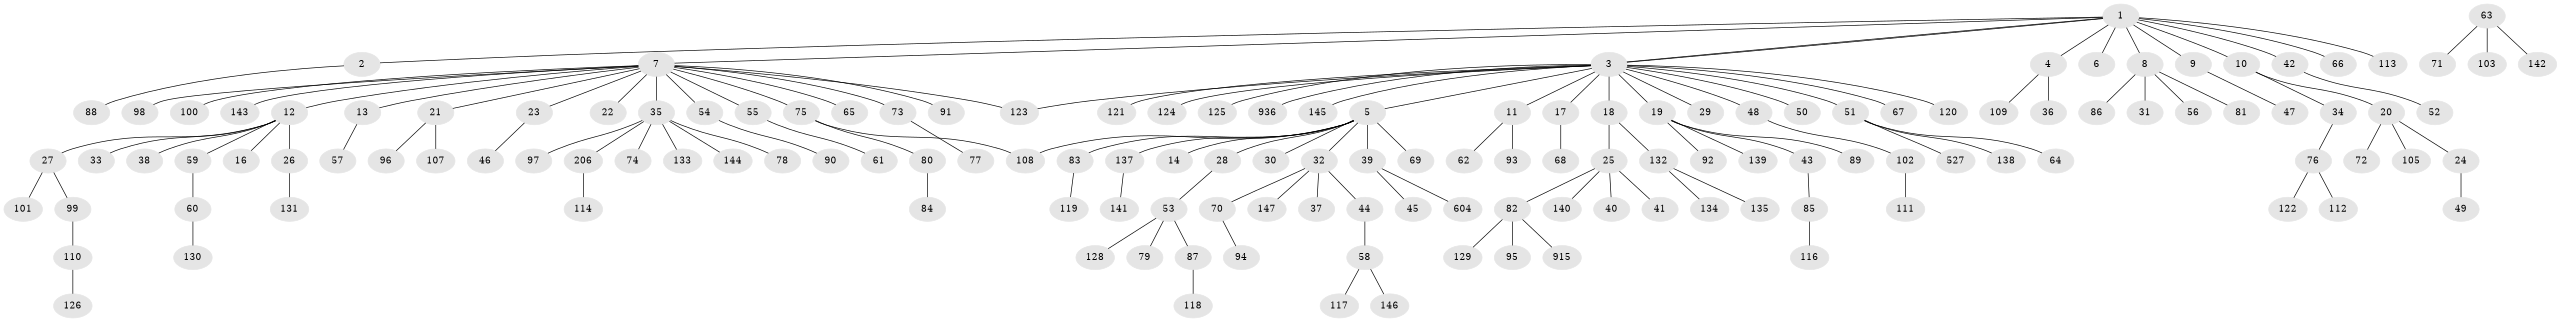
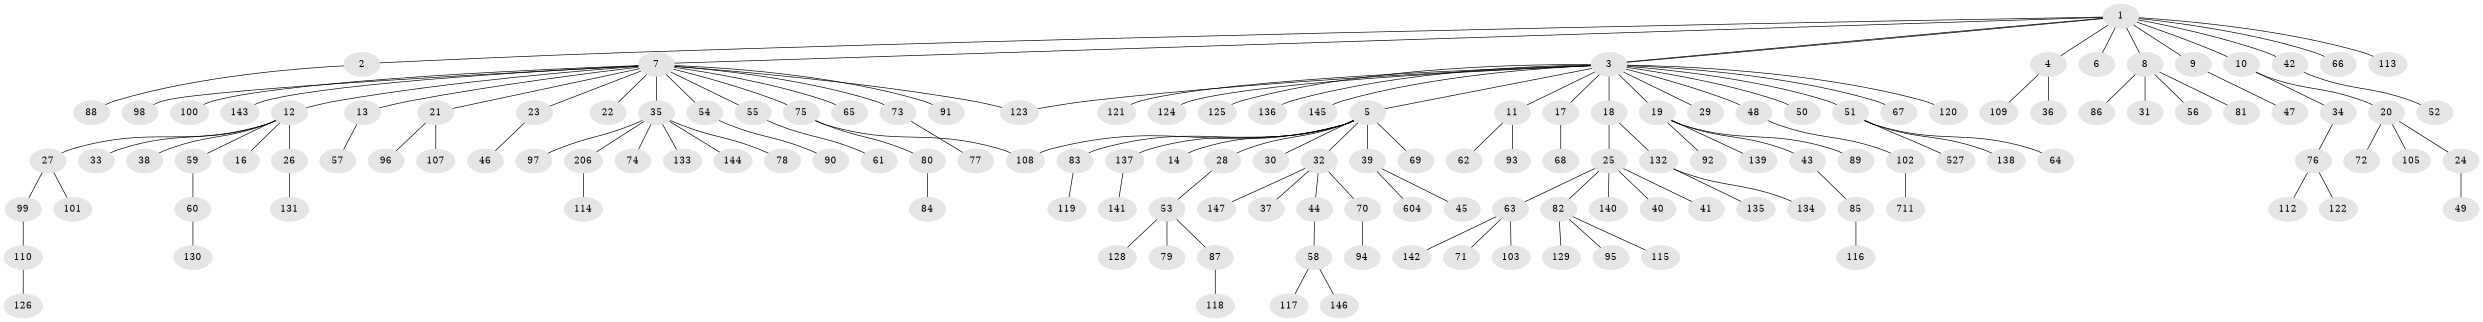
  graph {
    node [color=gray90 style=filled]
    1
    2
    3
    4
    6
    7
    8
    9
    10
    42
    66
    113
    88
    5
    11
    17
    18
    19
    29
    48
    50
    51
    67
    120
    121
    123
    124
    125
-   136 [label=936]
+   136
    145
    36
    109
    12
    13
    21
    22
    23
    35
    54
    55
    65
    73
    75
    91
    98
    100
    143
    31
    56
    81
    86
    47
    20
    34
    52
    14
    28
    30
    32
    39
    69
    83
    108
    137
    62
    93
    68
    25
    132
    43
    89
    92
    139
    102
    64
    n76 [label=527]
    138
    53
    37
    44
    70
    147
    45
    n84 [label=604]
    119
    141
    16
    26
    27
    33
    38
    59
    57
    96
    107
    46
    74
    78
    97
    n100 [label=206]
    133
    144
    90
    61
    77
    80
    24
    72
    105
    76
    131
    99
    101
    60
    40
    41
    63
    82
    140
    134
    135
    85
    49
    71
    103
    142
    95
-   115 [label=915]
+   115
    129
    110
    79
    87
    128
    58
    94
    112
    122
    114
    116
    117
    146
-   111
+   111 [label=711]
    118
    130
    84
    126
    1 -- 2
    1 -- 3
    1 -- 3
    1 -- 4
    1 -- 6
    1 -- 7
    1 -- 8
    1 -- 9
    1 -- 10
    1 -- 42
    1 -- 66
    1 -- 113
    2 -- 88
    3 -- 5
    3 -- 11
    3 -- 17
    3 -- 18
    3 -- 19
    3 -- 29
    3 -- 48
    3 -- 50
    3 -- 51
    3 -- 67
    3 -- 120
    3 -- 121
    3 -- 123
    3 -- 124
    3 -- 125
    3 -- 136
    3 -- 145
    4 -- 36
    4 -- 109
    7 -- 123
    7 -- 12
    7 -- 13
    7 -- 21
    7 -- 22
    7 -- 23
    7 -- 35
    7 -- 54
    7 -- 55
    7 -- 65
    7 -- 73
    7 -- 75
    7 -- 91
    7 -- 98
    7 -- 100
    7 -- 143
    8 -- 31
    8 -- 56
    8 -- 81
    8 -- 86
    9 -- 47
    10 -- 20
    10 -- 34
    42 -- 52
    5 -- 14
    5 -- 28
    5 -- 30
    5 -- 32
    5 -- 39
    5 -- 69
    5 -- 83
    5 -- 108
    5 -- 137
    11 -- 62
    11 -- 93
    17 -- 68
    18 -- 25
    18 -- 132
    19 -- 43
    19 -- 89
    19 -- 92
    19 -- 139
    48 -- 102
    51 -- 64
    51 -- n76
    51 -- 138
    12 -- 16
    12 -- 26
    12 -- 27
    12 -- 33
    12 -- 38
    12 -- 59
    13 -- 57
    21 -- 96
    21 -- 107
    23 -- 46
    35 -- 74
    35 -- 78
    35 -- 97
    35 -- n100
    35 -- 133
    35 -- 144
    54 -- 90
    55 -- 61
    73 -- 77
    75 -- 108
    75 -- 80
    20 -- 24
    20 -- 72
    20 -- 105
    34 -- 76
    28 -- 53
    32 -- 37
    32 -- 44
    32 -- 70
    32 -- 147
    39 -- 45
    39 -- n84
    83 -- 119
    137 -- 141
    25 -- 40
    25 -- 41
+   25 -- 63
    25 -- 82
    25 -- 140
    132 -- 134
    132 -- 135
    43 -- 85
    102 -- 111
    53 -- 79
    53 -- 87
    53 -- 128
    44 -- 58
    70 -- 94
    26 -- 131
    27 -- 99
    27 -- 101
    59 -- 60
    n100 -- 114
    80 -- 84
    24 -- 49
    76 -- 112
    76 -- 122
    99 -- 110
    60 -- 130
    63 -- 71
    63 -- 103
    63 -- 142
    82 -- 95
    82 -- 115
    82 -- 129
    85 -- 116
    110 -- 126
    87 -- 118
    58 -- 117
    58 -- 146
  }
